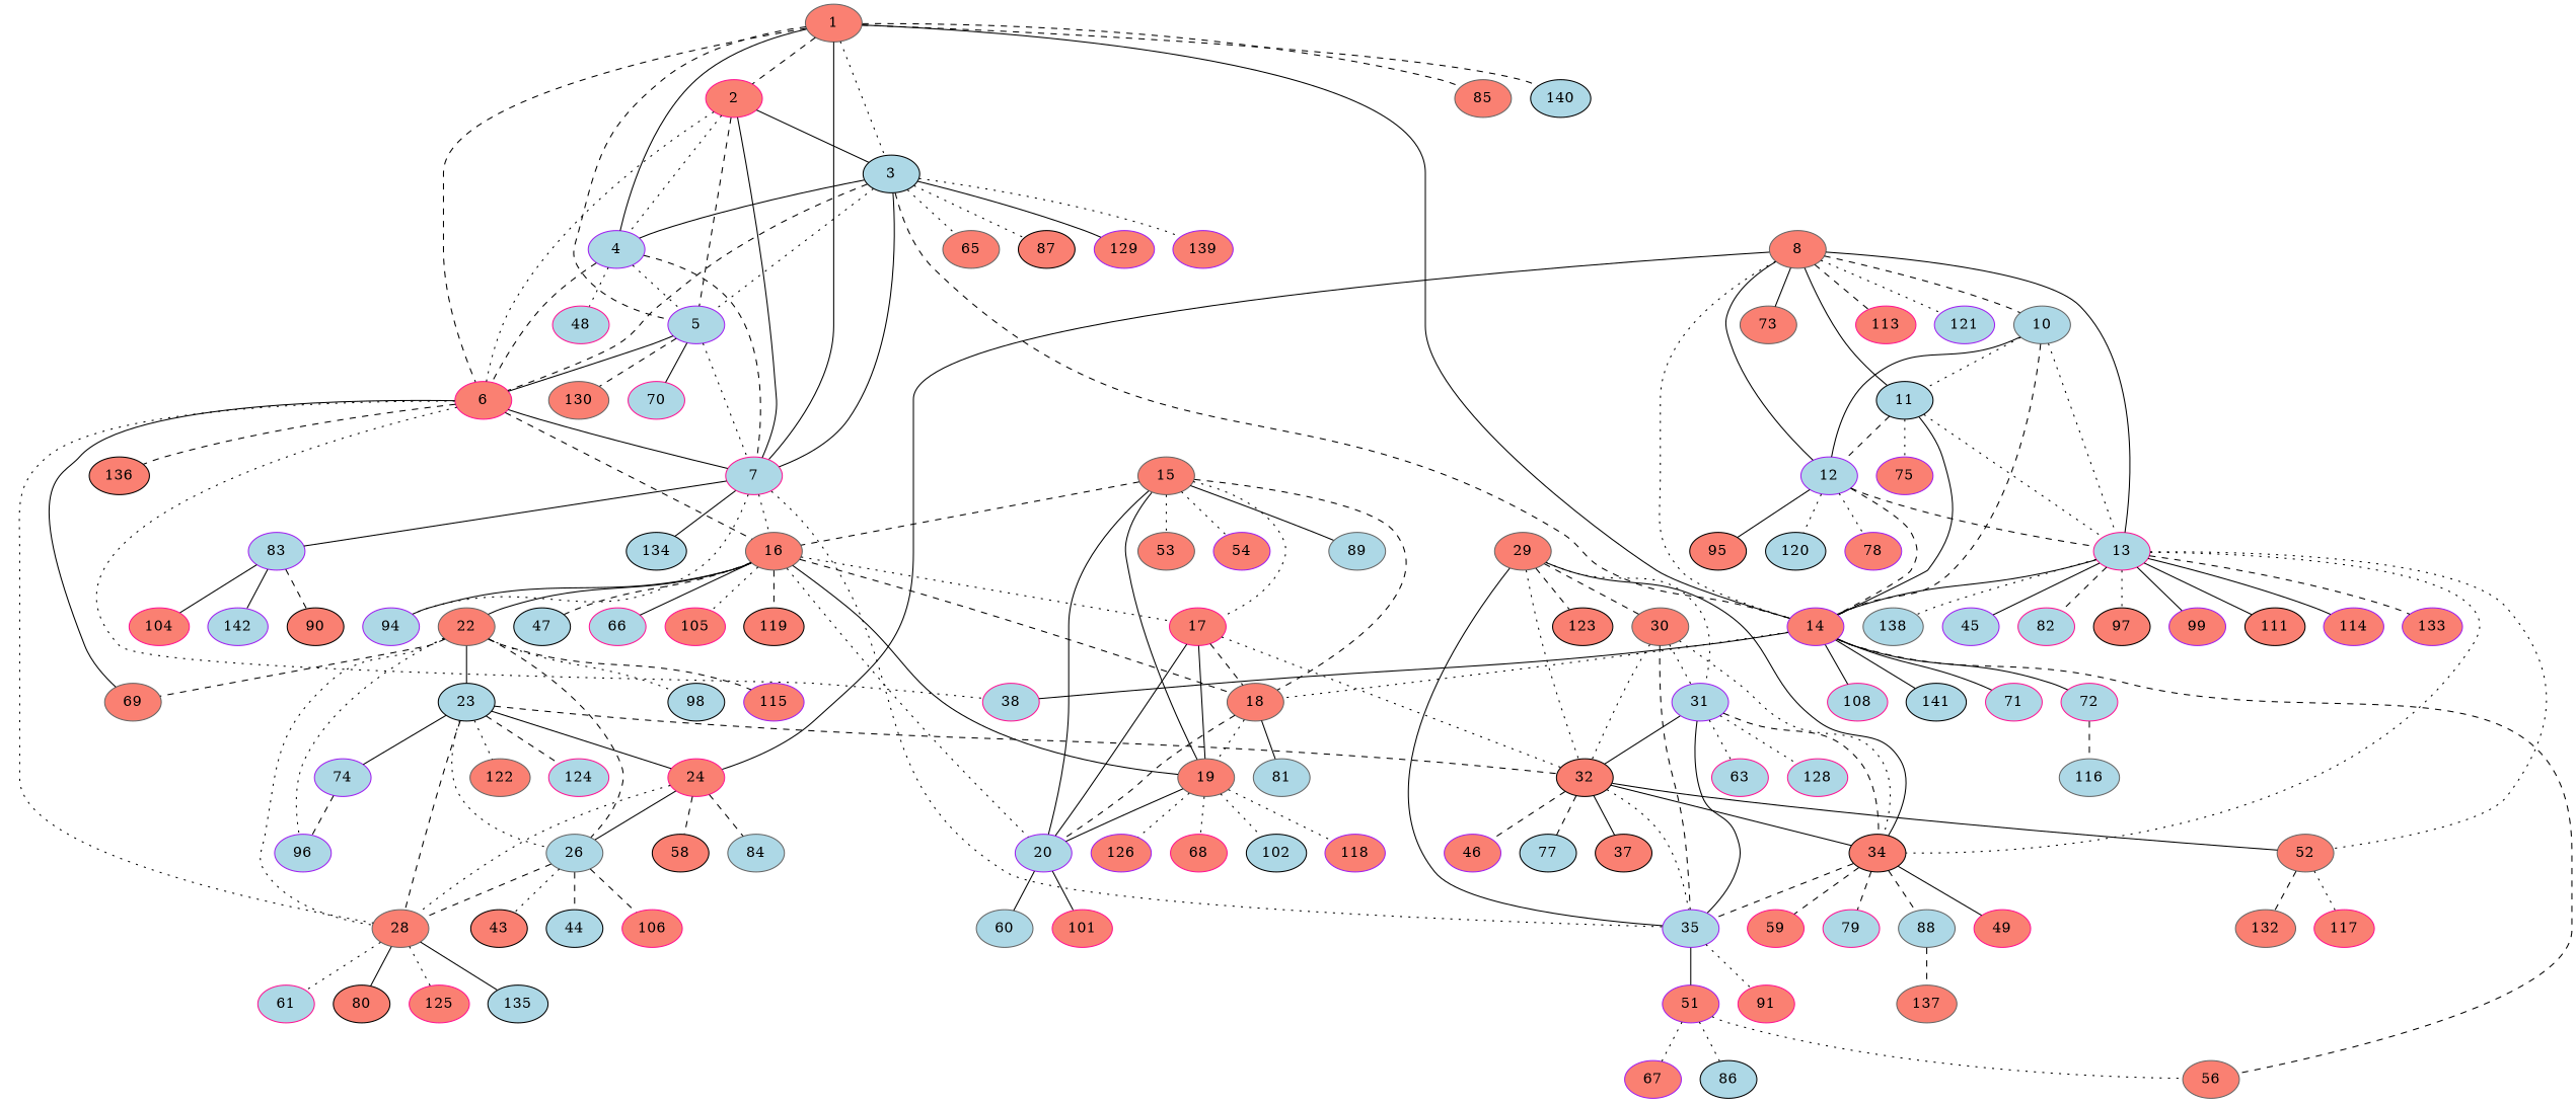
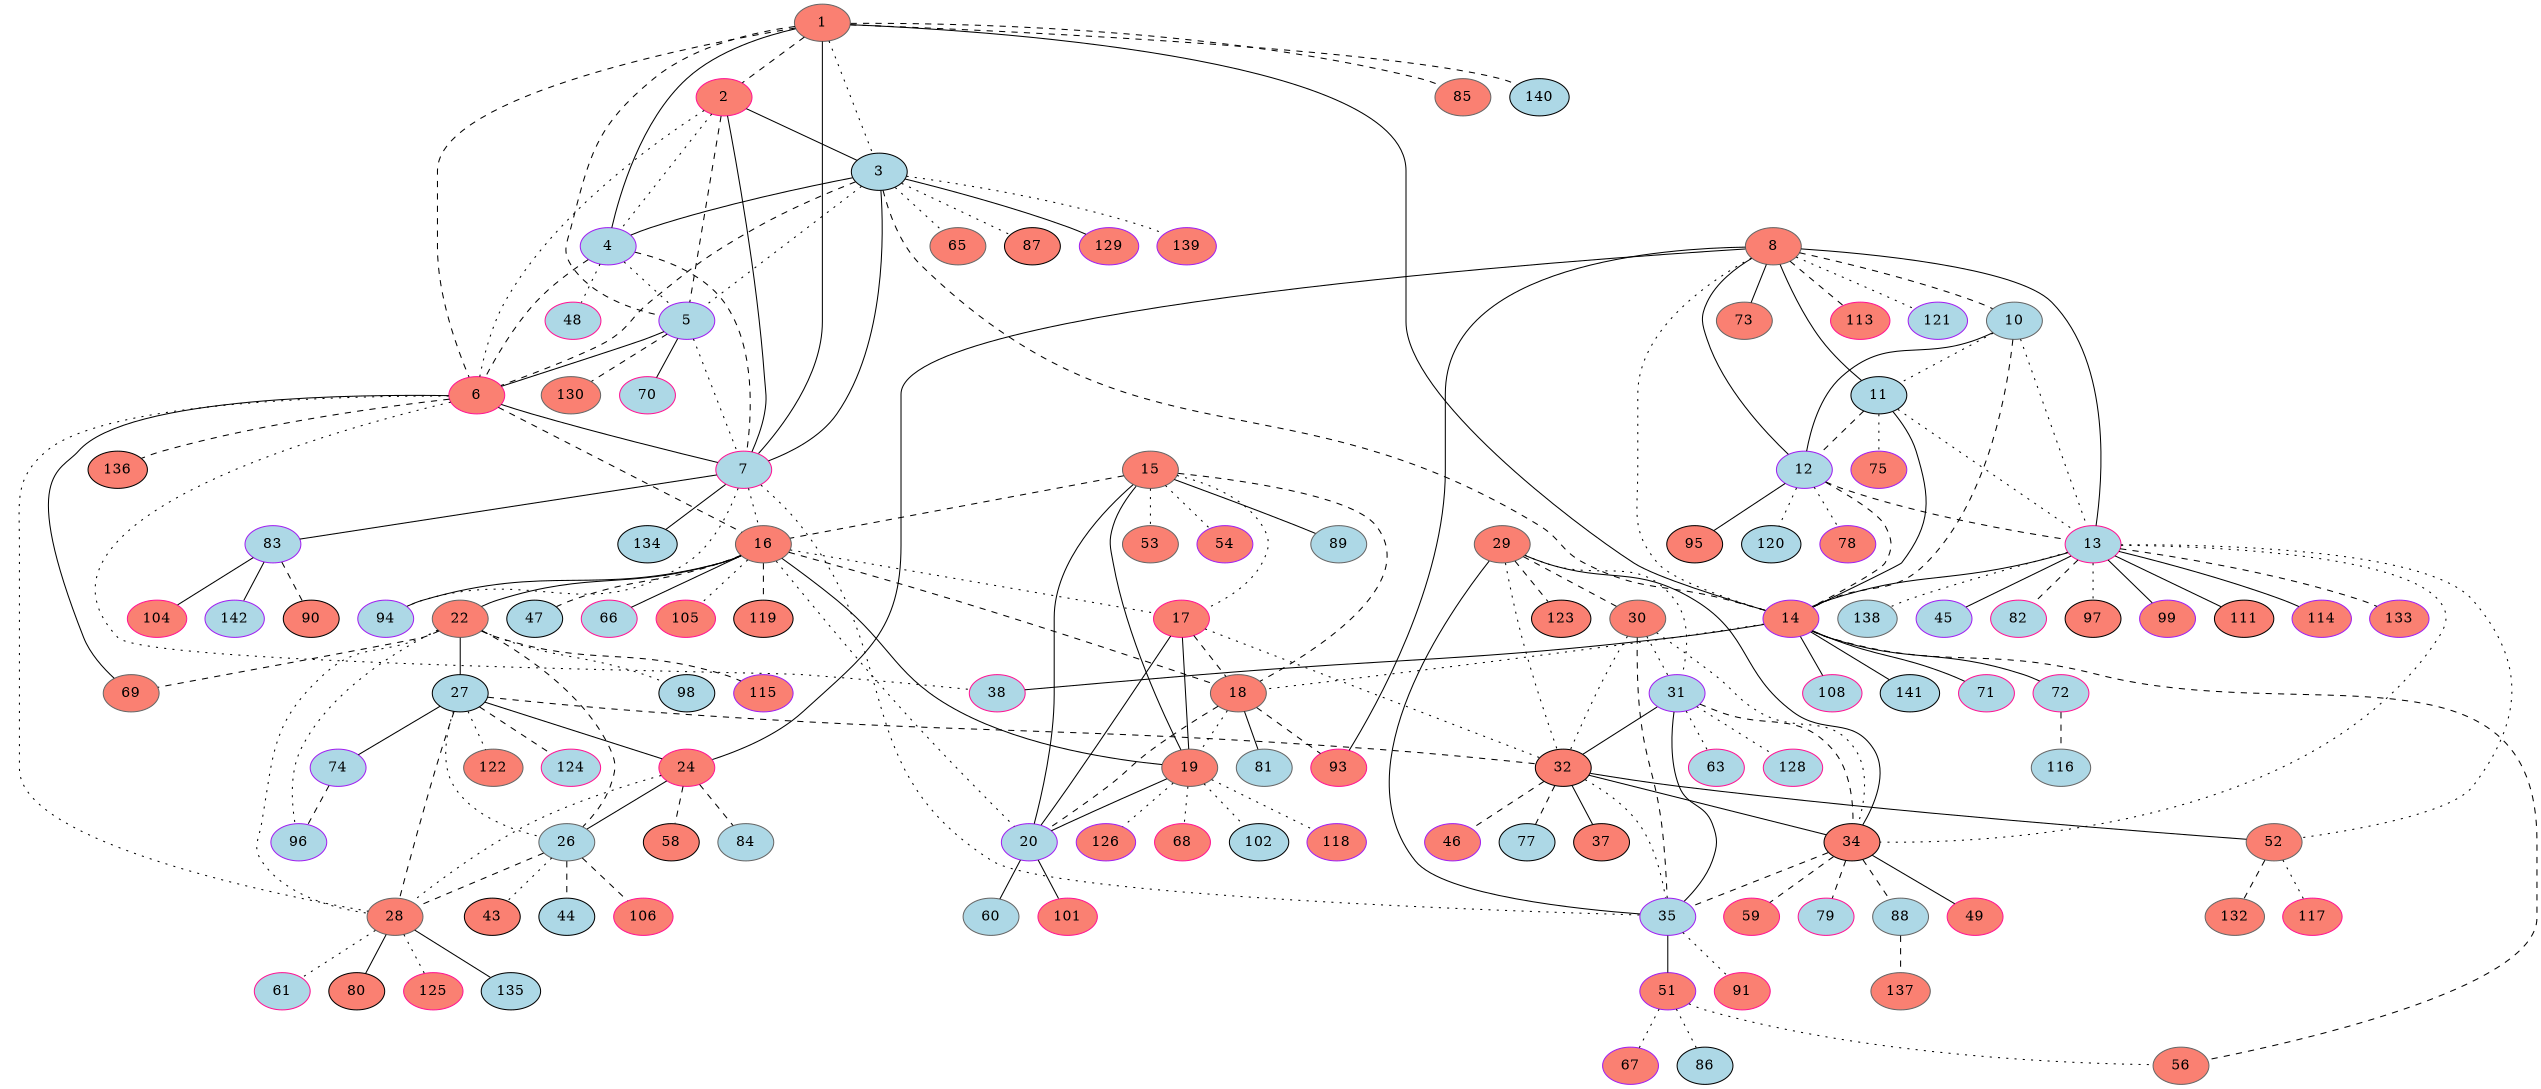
  graph {
    node [color=deeppink fillcolor=salmon style=filled]
    edge [style=solid]
    1 [color=gray40 super="+92"]
    2
    3 [color=black fillcolor=lightblue super="+40"]
    4 [color=purple fillcolor=lightblue super="+127"]
    5 [color=purple fillcolor=lightblue super="+143"]
    6 [super="+57"]
    7 [fillcolor=lightblue super="+109"]
    14 [color=purple super="+50"]
    85 [color=gray40]
    140 [color=black fillcolor=lightblue]
    65 [color=gray40]
    87 [color=black]
    129 [color=purple]
    139 [color=purple]
    48 [fillcolor=lightblue super="+103"]
    70 [fillcolor=lightblue]
    130 [color=gray40]
    16 [color=gray40 super="+42"]
    28 [color=gray40 super="+41"]
    38 [fillcolor=lightblue]
    69 [color=gray40]
    136 [color=black]
    35 [color=purple fillcolor=lightblue super="+36"]
    83 [color=purple fillcolor=lightblue]
    94 [color=purple fillcolor=lightblue]
    134 [color=black fillcolor=lightblue]
    18 [color=gray40 super="+64"]
    56 [color=gray40]
    71 [fillcolor=lightblue]
    72 [fillcolor=lightblue]
    108 [fillcolor=lightblue]
    141 [color=black fillcolor=lightblue]
    17
    19 [color=gray40 super="+55"]
    20 [color=purple fillcolor=lightblue super="+21"]
    22 [color=gray40 super="+25"]
    47 [color=black fillcolor=lightblue]
    66 [fillcolor=lightblue]
    105
    119 [color=black]
    61 [fillcolor=lightblue]
    80 [color=black]
    125
    135 [color=black fillcolor=lightblue]
    51 [color=purple]
    91
    90 [color=black]
    104
    142 [color=purple fillcolor=lightblue]
    8 [color=gray40 super="+9"]
    10 [color=gray40 fillcolor=lightblue]
    11 [color=black fillcolor=lightblue]
    12 [color=purple fillcolor=lightblue]
    13 [fillcolor=lightblue super="+62"]
    24 [super="+107"]
    73 [color=gray40]
+   93
    113
    121 [color=purple fillcolor=lightblue]
    75 [color=purple]
    78 [color=purple]
    95 [color=black]
    120 [color=black fillcolor=lightblue]
    34 [color=black super="+110"]
    45 [color=purple fillcolor=lightblue]
    52 [color=gray40]
    82 [fillcolor=lightblue]
    97 [color=black]
    99 [color=purple]
    111 [color=black]
    114 [color=purple]
    133 [color=purple]
    138 [color=gray40 fillcolor=lightblue]
    26 [color=gray40 fillcolor=lightblue super="+100"]
    58 [color=black]
    84 [color=gray40 fillcolor=lightblue]
    49
    59
    79 [fillcolor=lightblue]
    88 [color=gray40 fillcolor=lightblue]
    117
    132 [color=gray40]
    81 [color=gray40 fillcolor=lightblue]
    116 [color=gray40 fillcolor=lightblue]
    15 [color=gray40 super="+39"]
    53 [color=gray40]
    54 [color=purple]
    89 [color=gray40 fillcolor=lightblue]
    32 [color=black super="+33"]
    68
    102 [color=black fillcolor=lightblue]
    118 [color=purple]
    126 [color=purple]
    60 [color=gray40 fillcolor=lightblue]
    101 [super="+131"]
-   23 [color=black fillcolor=lightblue super="+27"]
+   23 [color=black fillcolor=lightblue super="+27" label=27]
    98 [color=black fillcolor=lightblue]
    115 [color=purple]
    96 [color=purple fillcolor=lightblue]
    37 [color=black]
    46 [color=purple]
    77 [color=black fillcolor=lightblue]
    74 [color=purple fillcolor=lightblue]
    122 [color=gray40]
    124 [fillcolor=lightblue]
    43 [color=black]
    44 [color=black fillcolor=lightblue]
    106
    29 [color=gray40 super="+76"]
    30 [color=gray40]
    31 [color=purple fillcolor=lightblue super="+112"]
    123 [color=black]
    63 [fillcolor=lightblue]
    128 [fillcolor=lightblue]
    137 [color=gray40]
    67 [color=purple]
    86 [color=black fillcolor=lightblue]
    1 -- 2 [style=dashed]
    1 -- 3 [style=dotted]
    1 -- 4
    1 -- 5 [style=dashed]
    1 -- 6 [style=dashed]
    1 -- 7
    1 -- 14
    1 -- 85 [style=dashed]
    1 -- 140 [style=dashed]
    2 -- 3
    2 -- 4 [style=dotted]
    2 -- 5 [style=dashed]
    2 -- 6 [style=dotted]
    2 -- 7
    3 -- 4
    3 -- 5 [style=dotted]
    3 -- 6 [style=dashed]
    3 -- 7
    3 -- 14 [style=dashed]
    3 -- 65 [style=dotted]
    3 -- 87 [style=dotted]
    3 -- 129
    3 -- 139 [style=dotted]
    4 -- 5 [style=dotted]
    4 -- 6 [style=dashed]
    4 -- 7 [style=dashed]
    4 -- 48 [style=dotted]
    5 -- 6
    5 -- 7 [style=dotted]
    5 -- 70
    5 -- 130 [style=dashed]
    6 -- 7
    6 -- 16 [style=dashed]
    6 -- 28 [style=dotted]
    6 -- 38 [style=dotted]
    6 -- 69
    6 -- 136 [style=dashed]
    7 -- 16 [style=dotted]
    7 -- 35 [style=dotted]
    7 -- 83
    7 -- 94 [style=dotted]
    7 -- 134
    14 -- 38
    14 -- 18 [style=dotted]
    14 -- 56 [style=dashed]
    14 -- 71
    14 -- 72
    14 -- 108
    14 -- 141
    16 -- 94
    16 -- 18 [style=dashed]
    16 -- 17 [style=dotted]
    16 -- 19
    16 -- 20 [style=dotted weight=2]
    16 -- 22
    16 -- 47 [style=dashed]
    16 -- 66
    16 -- 105 [style=dotted]
    16 -- 119 [style=dashed]
    28 -- 61 [style=dotted]
    28 -- 80
    28 -- 125 [style=dotted]
    28 -- 135
    35 -- 51
    35 -- 91 [style=dotted]
    83 -- 90 [style=dashed]
    83 -- 104
    83 -- 142
    18 -- 19 [style=dotted]
    18 -- 20 [style=dashed weight=2]
+   18 -- 93 [style=dashed]
    18 -- 81
    72 -- 116 [style=dashed]
    17 -- 18 [style=dashed]
    17 -- 19
    17 -- 20 [weight=2]
    17 -- 32 [style=dotted]
    19 -- 20 [weight=2]
    19 -- 68 [style=dotted]
    19 -- 102 [style=dotted]
    19 -- 118 [style=dotted]
    19 -- 126 [style=dotted]
    20 -- 60
    20 -- 101
    22 -- 28 [style=dotted weight=2]
    22 -- 69 [style=dashed]
    22 -- 26 [style=dashed weight=2]
    22 -- 23 [weight=4]
    22 -- 98 [style=dotted]
    22 -- 115 [style=dashed]
    22 -- 96 [style=dotted weight=2]
    51 -- 56 [style=dotted]
    51 -- 67 [style=dotted]
    51 -- 86 [style=dotted]
    8 -- 14 [style=dotted weight=2]
    8 -- 10 [style=dashed weight=2]
    8 -- 11 [weight=2]
    8 -- 12 [weight=2]
    8 -- 13 [weight=2]
    8 -- 24 [weight=2]
    8 -- 73
+   8 -- 93
    8 -- 113 [style=dashed]
    8 -- 121 [style=dotted]
    10 -- 14 [style=dashed]
    10 -- 11 [style=dotted]
    10 -- 12
    10 -- 13 [style=dotted]
    11 -- 14
    11 -- 12 [style=dashed]
    11 -- 13 [style=dotted]
    11 -- 75 [style=dotted]
    12 -- 14 [style=dashed]
    12 -- 13 [style=dashed]
    12 -- 78 [style=dotted]
    12 -- 95
    12 -- 120 [style=dotted]
    13 -- 14
    13 -- 34 [style=dotted]
    13 -- 45
    13 -- 52 [style=dotted]
    13 -- 82 [style=dashed]
    13 -- 97 [style=dotted]
    13 -- 99
    13 -- 111
    13 -- 114
    13 -- 133 [style=dashed]
    13 -- 138 [style=dotted]
    24 -- 28 [style=dotted]
    24 -- 26
    24 -- 58 [style=dashed]
    24 -- 84 [style=dashed]
    34 -- 35 [style=dashed]
    34 -- 49
    34 -- 59 [style=dashed]
    34 -- 79 [style=dashed]
    34 -- 88 [style=dashed]
    52 -- 117 [style=dotted]
    52 -- 132 [style=dashed]
    26 -- 28 [style=dashed]
    26 -- 43 [style=dotted]
    26 -- 44 [style=dashed]
    26 -- 106 [style=dashed]
    88 -- 137 [style=dashed]
    15 -- 16 [style=dashed]
    15 -- 18 [style=dashed]
    15 -- 17 [style=dotted]
    15 -- 19
    15 -- 20 [weight=2]
    15 -- 53 [style=dotted]
    15 -- 54 [style=dotted]
    15 -- 89
    32 -- 35 [style=dotted weight=2]
    32 -- 34 [weight=2]
    32 -- 52
    32 -- 37
    32 -- 46 [style=dashed]
    32 -- 77 [style=dashed]
    23 -- 28 [style=dashed weight=2]
    23 -- 24 [weight=2]
    23 -- 26 [style=dotted weight=2]
    23 -- 32 [style=dashed]
    23 -- 74
    23 -- 122 [style=dotted]
    23 -- 124 [style=dashed]
    74 -- 96 [style=dashed]
    29 -- 35
    29 -- 34
    29 -- 32 [style=dotted weight=2]
    29 -- 30 [style=dashed]
    29 -- 31 [style=dotted]
    29 -- 123 [style=dashed]
    30 -- 35 [style=dashed]
    30 -- 34 [style=dotted]
    30 -- 32 [style=dotted weight=2]
    30 -- 31 [style=dotted]
    31 -- 35
    31 -- 34 [style=dashed]
    31 -- 32 [weight=2]
    31 -- 63 [style=dotted]
    31 -- 128 [style=dotted]
  }
